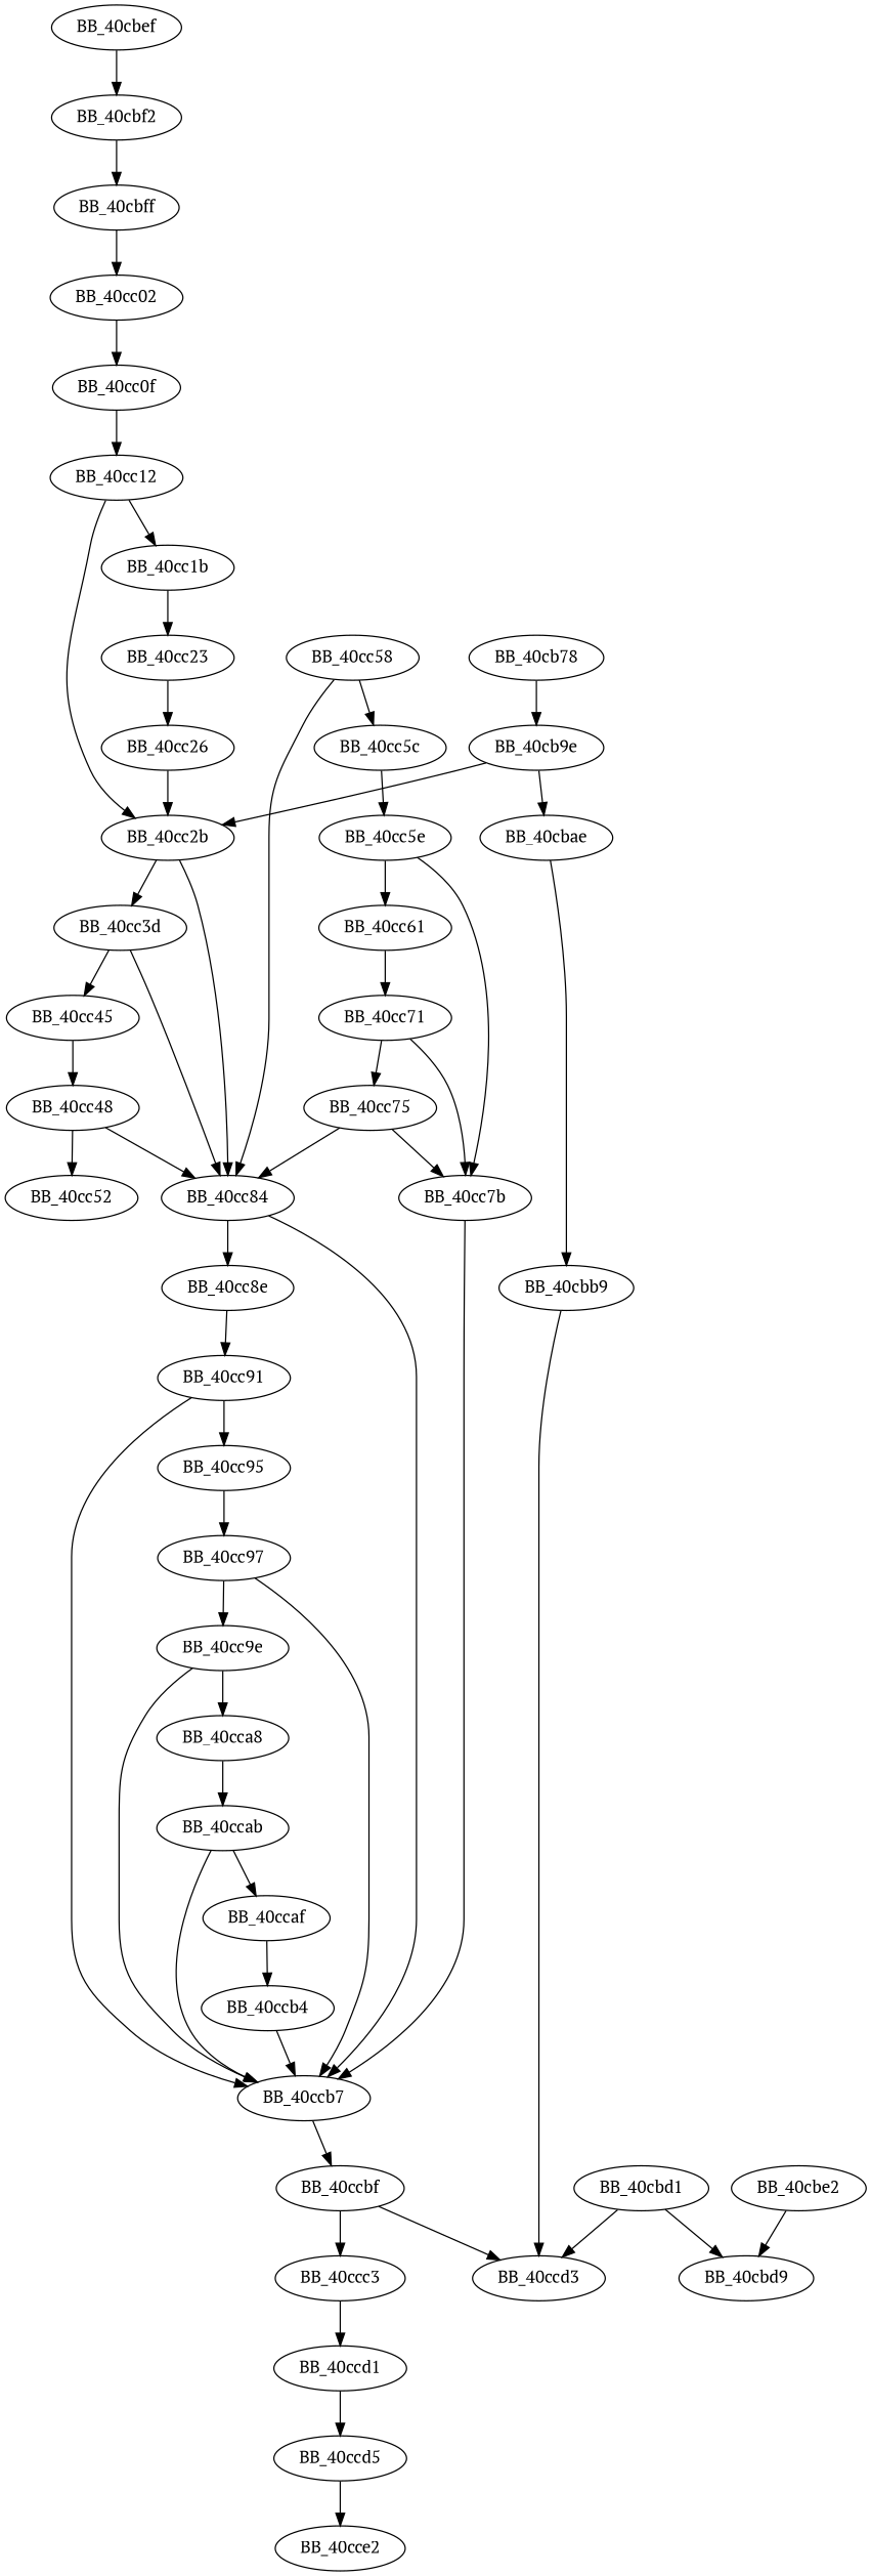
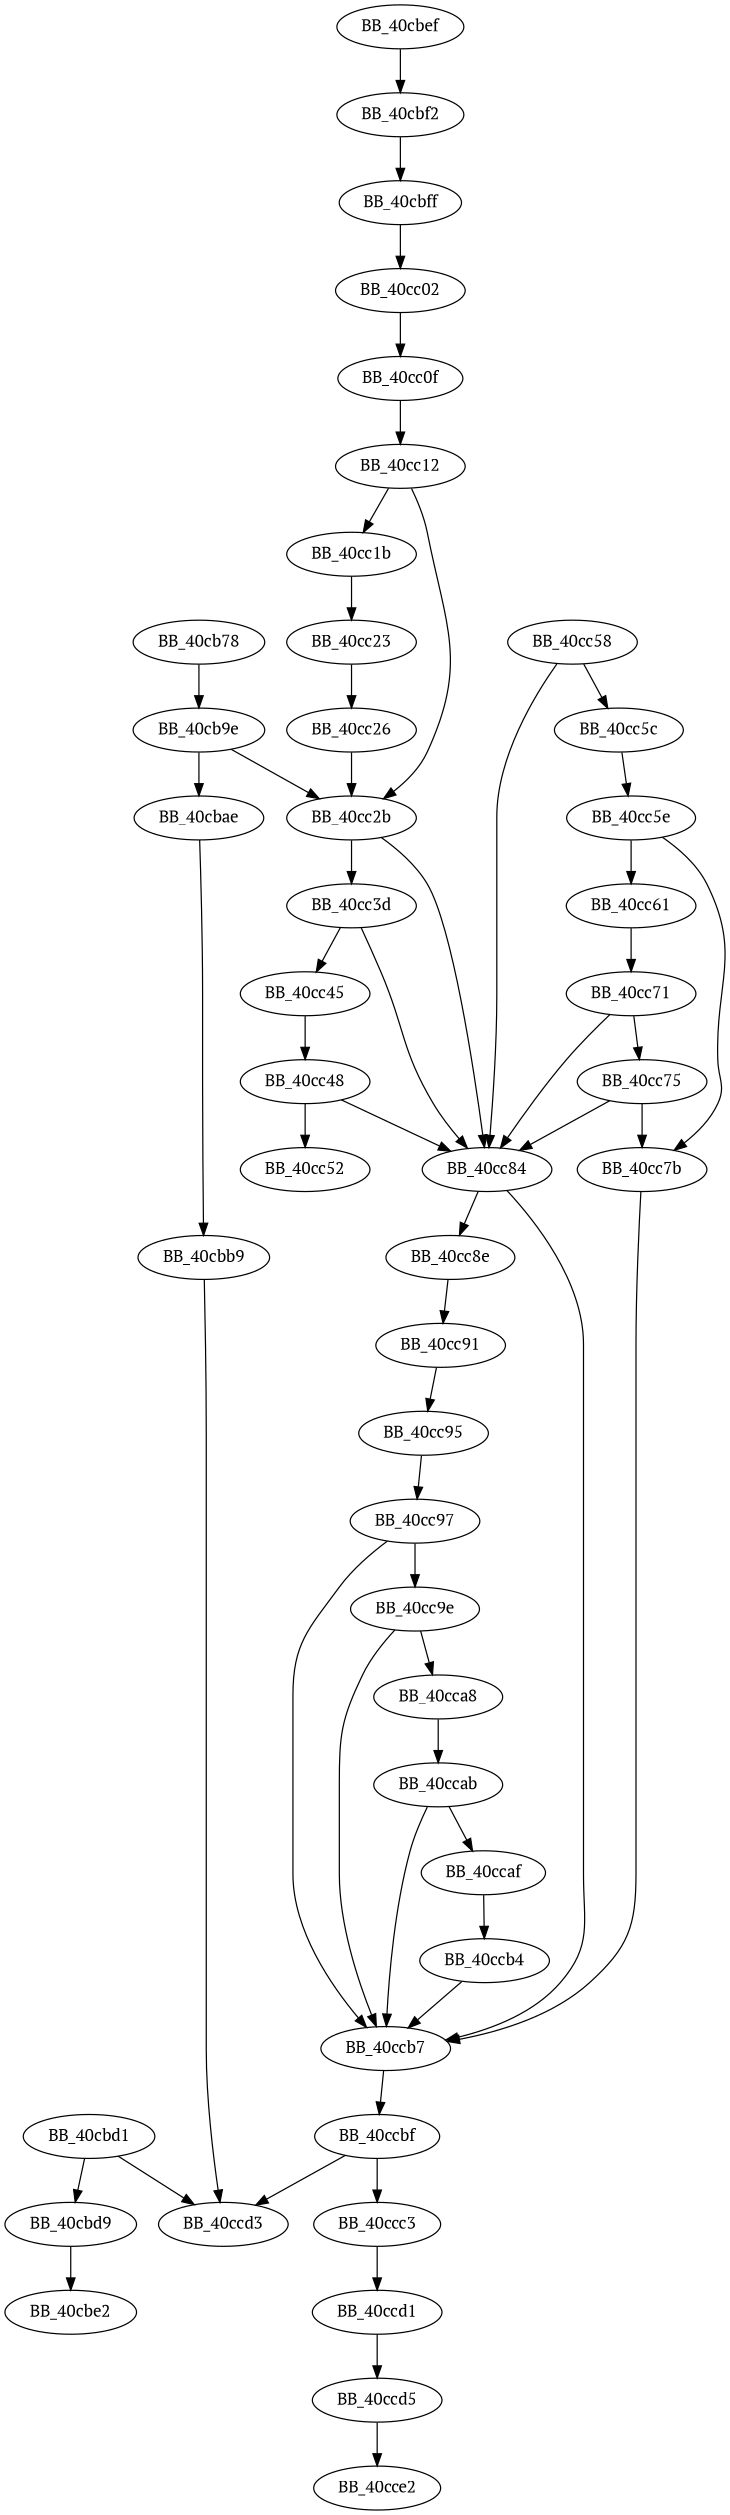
  digraph {
    fontname="PT Serif"
    node [fontname="PT Serif"]
    edge [fontname="PT Serif"]
    BB_40cb78
    BB_40cb9e
    BB_40cbae
    BB_40cc2b
    BB_40cbb9
    BB_40cc3d
    BB_40cc84
    BB_40ccd3
    BB_40cc45
    BB_40ccb7
    BB_40cc8e
    BB_40cbd1
    BB_40cbd9
    BB_40ccd5
    BB_40cce2
    BB_40cbe2
    BB_40cbef
    BB_40cbf2
    BB_40cbff
    BB_40cc02
    BB_40cc0f
    BB_40cc12
    BB_40cc1b
    BB_40cc23
    BB_40cc26
    BB_40cc48
    BB_40ccbf
    BB_40cc91
    BB_40cc52
    BB_40cc58
    BB_40cc5c
    BB_40cc5e
    n33 [label=BB_40cc61]
    BB_40cc7b
    BB_40cc71
    BB_40cc75
    BB_40ccc3
    BB_40cc95
    BB_40cc97
    BB_40cc9e
    BB_40cca8
    BB_40ccab
    BB_40ccaf
    BB_40ccb4
    BB_40ccd1
    BB_40cb78 -> BB_40cb9e
    BB_40cb9e -> BB_40cbae
    BB_40cb9e -> BB_40cc2b
    BB_40cbae -> BB_40cbb9
    BB_40cc2b -> BB_40cc3d
    BB_40cc2b -> BB_40cc84
    BB_40cbb9 -> BB_40ccd3
    BB_40cc3d -> BB_40cc84
    BB_40cc3d -> BB_40cc45
    BB_40cc84 -> BB_40ccb7
    BB_40cc84 -> BB_40cc8e
    BB_40cc45 -> BB_40cc48
    BB_40ccb7 -> BB_40ccbf
    BB_40cc8e -> BB_40cc91
    BB_40cbd1 -> BB_40ccd3
    BB_40cbd1 -> BB_40cbd9
-   BB_40cbe2 -> BB_40cbd9
+   BB_40cbd9 -> BB_40cbe2
    BB_40ccd5 -> BB_40cce2
    BB_40cbef -> BB_40cbf2
    BB_40cbf2 -> BB_40cbff
    BB_40cbff -> BB_40cc02
    BB_40cc02 -> BB_40cc0f
    BB_40cc0f -> BB_40cc12
    BB_40cc12 -> BB_40cc2b
    BB_40cc12 -> BB_40cc1b
    BB_40cc1b -> BB_40cc23
    BB_40cc23 -> BB_40cc26
    BB_40cc26 -> BB_40cc2b
    BB_40cc48 -> BB_40cc84
    BB_40cc48 -> BB_40cc52
    BB_40ccbf -> BB_40ccd3
    BB_40ccbf -> BB_40ccc3
-   BB_40cc91 -> BB_40ccb7
    BB_40cc91 -> BB_40cc95
    BB_40cc58 -> BB_40cc84
    BB_40cc58 -> BB_40cc5c
    BB_40cc5c -> BB_40cc5e
    BB_40cc5e -> n33
    BB_40cc5e -> BB_40cc7b
    n33 -> BB_40cc71
    BB_40cc7b -> BB_40ccb7
-   BB_40cc71 -> BB_40cc7b
+   BB_40cc71 -> BB_40cc84
    BB_40cc71 -> BB_40cc75
    BB_40cc75 -> BB_40cc84
    BB_40cc75 -> BB_40cc7b
    BB_40ccc3 -> BB_40ccd1
    BB_40cc95 -> BB_40cc97
    BB_40cc97 -> BB_40ccb7
    BB_40cc97 -> BB_40cc9e
    BB_40cc9e -> BB_40ccb7
    BB_40cc9e -> BB_40cca8
    BB_40cca8 -> BB_40ccab
    BB_40ccab -> BB_40ccb7
    BB_40ccab -> BB_40ccaf
    BB_40ccaf -> BB_40ccb4
    BB_40ccb4 -> BB_40ccb7
    BB_40ccd1 -> BB_40ccd5
  }
